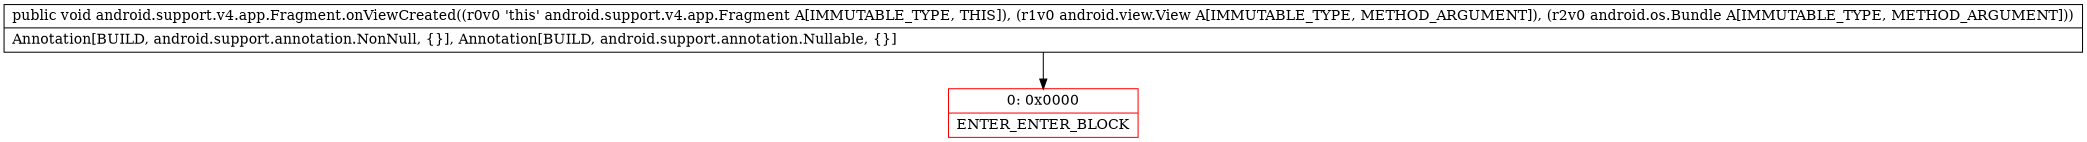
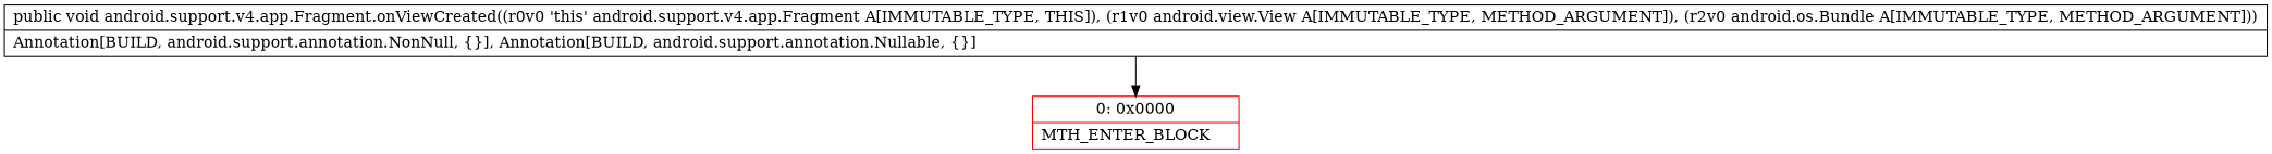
  digraph {
    node [shape=record]
-   n1 [color=red label="{0\:\ 0x0000|ENTER_ENTER_BLOCK\l}"]
+   n1 [color=red label="{0\:\ 0x0000|MTH_ENTER_BLOCK\l}"]
    n2 [label="{public void android.support.v4.app.Fragment.onViewCreated((r0v0 'this' android.support.v4.app.Fragment A[IMMUTABLE_TYPE, THIS]), (r1v0 android.view.View A[IMMUTABLE_TYPE, METHOD_ARGUMENT]), (r2v0 android.os.Bundle A[IMMUTABLE_TYPE, METHOD_ARGUMENT]))  | Annotation[BUILD, android.support.annotation.NonNull, \{\}], Annotation[BUILD, android.support.annotation.Nullable, \{\}]\l}"]
    subgraph cluster_1 {
      label="R(0)"
    }
    n2 -> n1
  }
